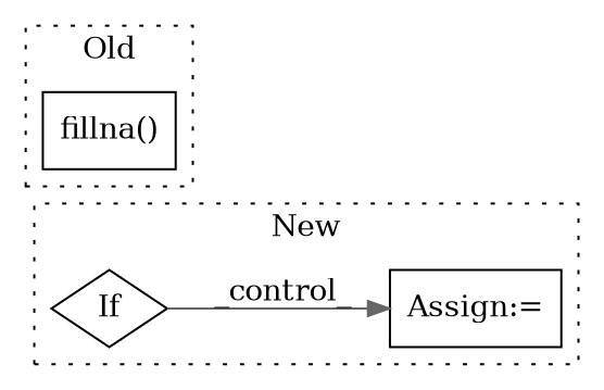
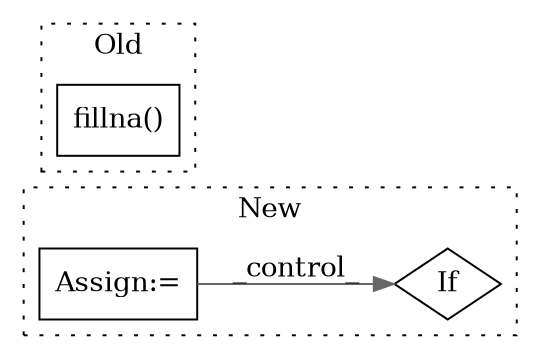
  digraph {
    rankdir=LR
    node [l=3 shape=box]
    n1 [a=96 label=If s=5478 shape=diamond]
    n2 [a=68 label="Assign:=" s=5974]
    n3 [a=75 l="74,1" label="fillna()" s="5457,5532"]
    subgraph cluster_1 {
      label=New
      style=dotted
      n1
      n2
    }
    subgraph cluster_2 {
      label=Old
      style=dotted
      n3
    }
-   n1 -> n2 [label=_control_ color=gray40]
+   n2 -> n1 [label=_control_ color=gray40]
  }
